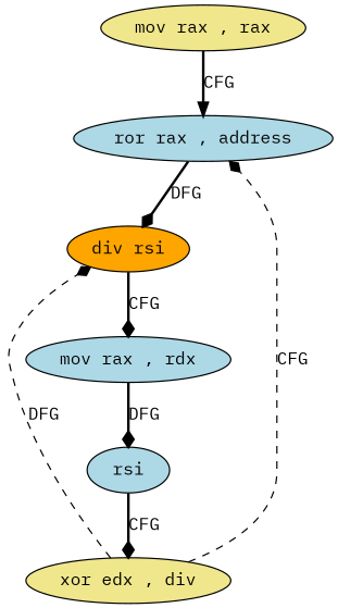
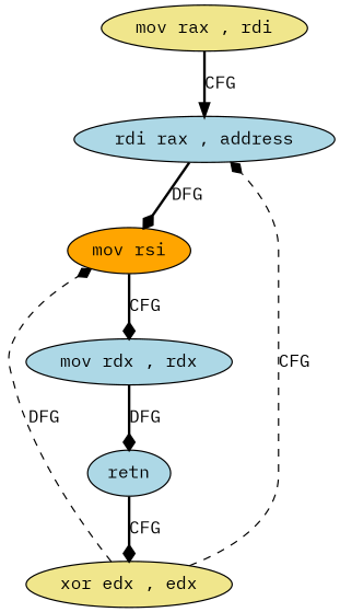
  digraph {
    fontname="IBM Plex Mono"
    node [fillcolor=lightblue fontname="IBM Plex Mono" style=filled]
    edge [arrowhead=diamond fontname="IBM Plex Mono" style=bold]
-   n1 [fillcolor=khaki label="mov rax , rax"]
-   n2 [label="ror rax , address"]
-   n3 [fillcolor=khaki label="xor edx , div"]
-   n4 [fillcolor=orange label="div rsi"]
-   n5 [label="mov rax , rdx"]
-   n6 [label=rsi]
+   n1 [fillcolor=khaki label="mov rax , rdi"]
+   n2 [label="rdi rax , address"]
+   n3 [fillcolor=khaki label="xor edx , edx"]
+   n4 [fillcolor=orange label="mov rsi"]
+   n5 [label="mov rdx , rdx"]
+   n6 [label=retn]
    n1 -> n2 [arrowhead=normal label=CFG]
    n2 -> n4 [label=DFG]
    n3 -> n2 [label=CFG style=dashed]
    n3 -> n4 [label=DFG style=dashed]
    n4 -> n5 [label=CFG]
    n5 -> n6 [label=DFG]
    n6 -> n3 [label=CFG]
  }
